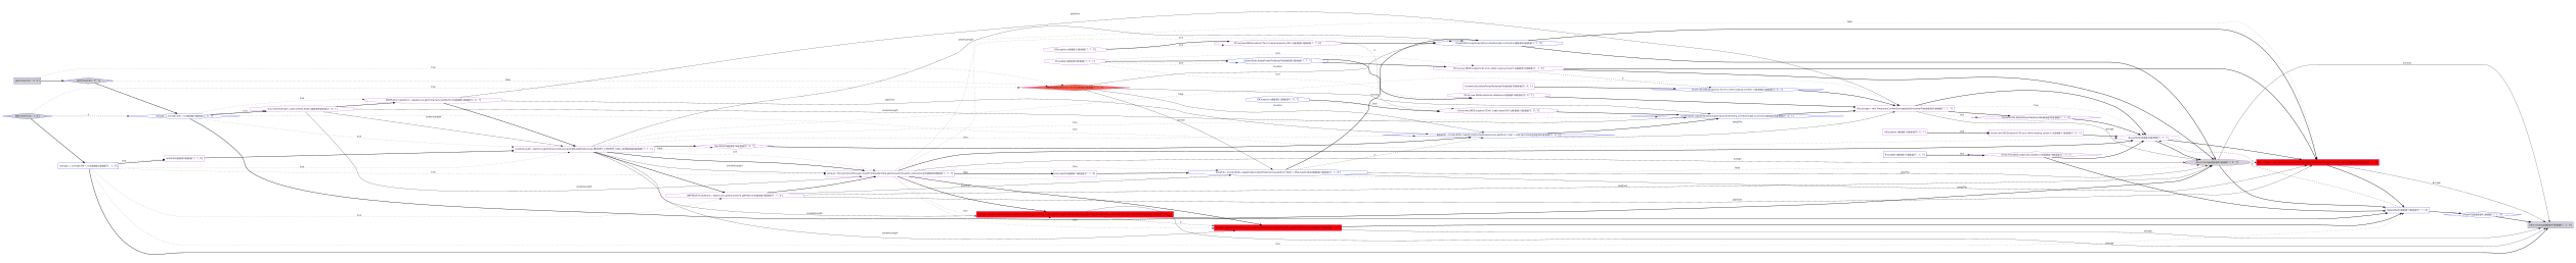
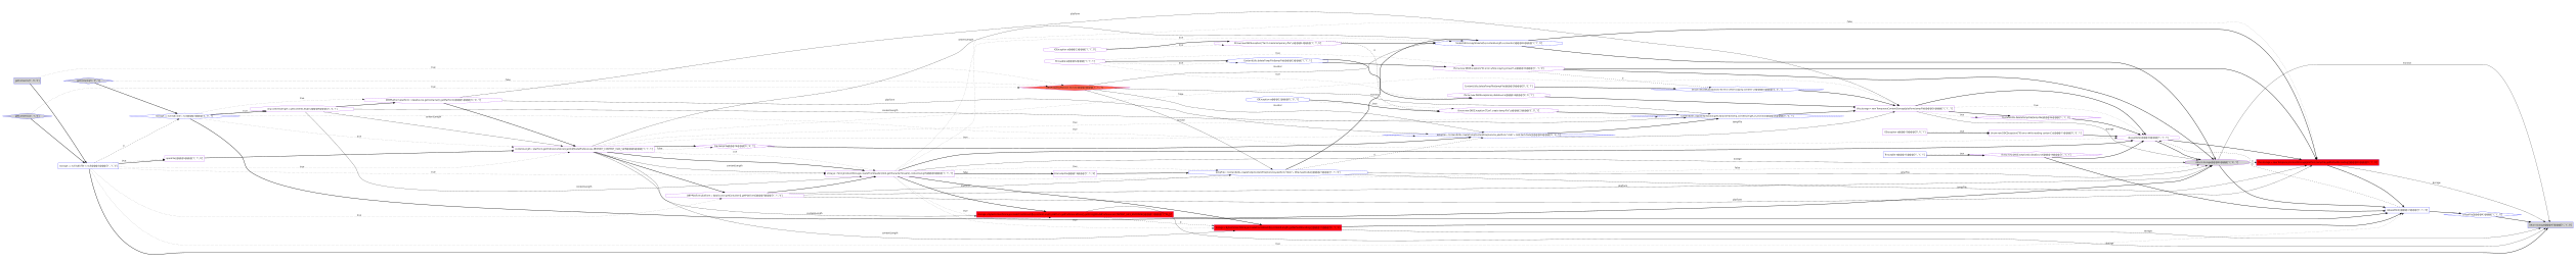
  digraph {
    fontname=Ubuntu
    rankdir=LR
    node [color=purple fillcolor=white fontname=Ubuntu shape=box style=filled]
    edge [fontname=Ubuntu style=bold]
    n1 [label="throw new DBCException(\"IO error while reading content\",e)@@@11@@@['0', '0', '1']"]
    n2 [label="releaseClob()@@@38@@@['1', '1', '1']" shape=octagon]
    n3 [fillcolor=lightgray label="return storage@@@40@@@['1', '0', '1']" shape=octagon]
    n4 [color=blue fillcolor=red label="this.storage = new TemporaryContentStorage(platform,tempFile,getDefaultEncoding())@@@39@@@['0', '1', '0']"]
    n5 [fillcolor=red label="storage = BytesContentStorage.createFromStream(bs,contentLength,getDefaultEncoding())@@@11@@@['0', '1', '0']"]
    n6 [color=blue label="releaseBlob()@@@41@@@['1', '1', '0']"]
    n7 [color=blue fillcolor=lightgray label="return storage@@@47@@@['1', '1', '0']"]
    n8 [color=blue label="{closeFile()}@@@43@@@['1', '1', '0']" shape=diamond]
    n9 [color=blue label="tempFile = ContentUtils.createTempContentFile(monitor,platform,\"clob\" + clob.hashCode())@@@20@@@['0', '0', '1']" shape=diamond]
    n10 [label="this.storage = new TemporaryContentStorage(platform,tempFile)@@@36@@@['1', '1', '1']"]
    n11 [color=blue label="ContentUtils.copyStreams(clob.getCharacterStream(),contentLength,os,monitor)@@@26@@@['0', '0', '1']" shape=diamond]
    n12 [label="ContentUtils.deleteTempFile(tempFile)@@@36@@@['1', '1', '0']" shape=diamond]
    n13 [color=blue label="storage == null && bfile != null@@@3@@@['1', '1', '0']"]
    n14 [label="contentLength < platform.getPreferenceStore().getInt(ModelPreferences.MEMORY_CONTENT_MAX_SIZE)@@@6@@@['1', '1', '1']"]
    n15 [label="openFile()@@@5@@@['1', '1', '0']"]
    n16 [label="DBPPlatform platform = dataSource.getContainer().getPlatform()@@@7@@@['1', '1', '0']" shape=octagon]
    n17 [label="storage = StringContentStorage.createFromReader(clob.getCharacterStream(),contentLength)@@@8@@@['1', '1', '1']"]
    n18 [color=blue label="storage == null && clob != null@@@3@@@['0', '0', '1']" shape=diamond]
    n19 [color=blue label="ContentUtils.copyStreams(bs,contentLength,os,monitor)@@@28@@@['1', '1', '0']" shape=octagon]
    n20 [label="File tempFile@@@18@@@['0', '0', '1']" shape=diamond]
    n21 [fillcolor=red label="storage = BytesContentStorage.createFromStream(bs,contentLength,platform.getPreferenceStore().getString(ModelPreferences.CONTENT_HEX_ENCODING))@@@11@@@['1', '0', '0']"]
    n22 [color=blue label="tempFile = ContentUtils.createTempContentFile(monitor,platform,\"blob\" + bfile.hashCode())@@@21@@@['1', '1', '0']" shape=octagon]
    n23 [label="File tempFile@@@19@@@['1', '1', '0']"]
    n24 [label="long contentLength = getContentLength()@@@4@@@['0', '0', '1']" shape=octagon]
    n25 [label="DBPPlatform platform = dataSource.getContainer().getPlatform()@@@5@@@['0', '0', '1']" shape=octagon]
    n26 [label="throw new DBCException(\"Can't create temp file\",e)@@@23@@@['0', '0', '1']" shape=octagon]
    n27 [color=blue fillcolor=lightgray label="getContents['0', '0', '1']" shape=diamond]
    n28 [fillcolor=tomato label="DBRProgressMonitor monitor@@@2@@@['1', '1', '1']" shape=diamond]
    n29 [color=blue label="throw new DBCException(\"IO error while copying content\",e)@@@30@@@['0', '0', '1']" shape=diamond]
    n30 [label="ContentUtils.deleteTempFile(tempFile)@@@29@@@['0', '0', '1']"]
    n31 [color=blue label="ContentUtils.deleteTempFile(tempFile)@@@33@@@['1', '1', '1']" shape=octagon]
    n32 [label="throw new DBCException(\"IO error while copying stream\",e)@@@33@@@['1', '1', '0']" shape=octagon]
    n33 [label="throw new DBCException(e,dataSource)@@@34@@@['0', '0', '1']" shape=octagon]
    n34 [label="IOException e@@@10@@@['0', '0', '1']"]
    n35 [color=blue fillcolor=lightgray label="getContents['0', '1', '0']" shape=diamond]
    n36 [label="Throwable e@@@32@@@['1', '1', '1']" shape=octagon]
    n37 [color=blue label="IOException e@@@22@@@['0', '0', '1']" shape=octagon]
    n38 [label="throw new DBCException(e,dataSource)@@@14@@@['1', '1', '1']" shape=diamond]
    n39 [color=blue label="Throwable e@@@13@@@['1', '1', '1']"]
    n40 [label="throw new DBCException(\"Can't create temporary file\",e)@@@24@@@['1', '1', '0']" shape=octagon]
    n41 [label="IOException e@@@23@@@['1', '1', '0']" shape=octagon]
    n42 [color=blue fillcolor=lightgray label="getContents['1', '0', '0']"]
    n1 -> n2
    n2 -> n3
    n2 -> n4
    n3 -> n4 [label=0 style=dashed]
    n3 -> n6
    n3 -> n7 [label=monitor style=solid]
    n4 -> n6
    n4 -> n7 [label=storage style=solid]
    n5 -> n6
    n5 -> n7 [label=storage style=solid]
    n6 -> n2 [label=0 style=dashed]
    n6 -> n8
    n8 -> n7
    n9 -> n10 [label=tempFile style=solid]
    n9 -> n11
    n10 -> n2
    n10 -> n2 [label=true style=dotted]
    n10 -> n3 [label=storage style=solid]
    n10 -> n12
    n10 -> n12 [label=true style=dotted]
    n11 -> n10
    n12 -> n2
    n13 -> n6 [label=true style=dotted]
    n13 -> n7
    n13 -> n14 [label=true style=dotted]
    n13 -> n15
    n13 -> n15 [label=true style=dotted]
    n13 -> n16 [label=true style=dotted]
    n13 -> n17 [label=true style=dotted]
-   n35 -> n18 [label=0 style=dashed]
+   n13 -> n18 [label=0 style=dashed]
    n14 -> n5 [label=contentLength style=solid]
    n14 -> n9 [label=true style=dotted]
    n14 -> n10 [label=false style=dotted]
    n14 -> n11 [label=true style=dotted]
    n14 -> n16
    n14 -> n17 [label=contentLength style=solid]
    n14 -> n17
    n14 -> n17 [label=true style=dotted]
    n14 -> n19 [label=contentLength style=solid]
    n14 -> n20
    n14 -> n20 [label=false style=dotted]
    n14 -> n21 [label=contentLength style=solid]
    n15 -> n14
    n16 -> n3 [label=platform style=solid]
    n16 -> n4 [label=platform style=solid]
    n16 -> n17
    n16 -> n22 [label=platform style=solid]
    n17 -> n2
    n17 -> n3 [label=storage style=solid]
    n17 -> n3 [label=false style=dotted]
    n17 -> n4 [label=false style=dotted]
    n17 -> n5 [label=true style=dotted]
    n17 -> n5
    n17 -> n19 [label=true style=dotted]
    n17 -> n21 [label=true style=dotted]
    n17 -> n21
    n17 -> n22 [label=true style=dotted]
    n17 -> n23
    n17 -> n23 [label=false style=dotted]
    n18 -> n2 [label=true style=dotted]
    n18 -> n3
    n18 -> n14 [label=true style=dotted]
    n18 -> n24 [label=true style=dotted]
    n18 -> n24
    n18 -> n25 [label=true style=dotted]
    n19 -> n3
    n19 -> n4
    n20 -> n9
    n21 -> n5 [label=0 style=dashed]
    n21 -> n6
    n21 -> n7 [label=storage style=solid]
    n22 -> n3 [label=tempFile style=solid]
    n22 -> n4 [label=tempFile style=solid]
    n22 -> n9 [label=0 style=dashed]
    n22 -> n19
    n23 -> n22
    n24 -> n11 [label=contentLength style=solid]
    n24 -> n14 [label=contentLength style=solid]
    n24 -> n17 [label=contentLength style=solid]
    n24 -> n25
    n25 -> n9 [label=platform style=solid]
    n25 -> n10 [label=platform style=solid]
    n25 -> n14
    n26 -> n11
    n27 -> n18
    n27 -> n28 [label=false style=dotted]
    n28 -> n9 [label=monitor style=solid]
    n28 -> n11 [label=monitor style=solid]
    n28 -> n19 [label=monitor style=solid]
    n28 -> n22 [label=monitor style=solid]
    n29 -> n10
    n30 -> n29
    n31 -> n32
    n31 -> n33
    n32 -> n3
    n32 -> n4
    n32 -> n29 [label=0 style=dashed]
    n33 -> n10
    n34 -> n1 [label=true style=dotted]
    n34 -> n1
    n35 -> n13
    n35 -> n28 [label=true style=dotted]
    n36 -> n31
    n36 -> n31 [label=true style=dotted]
    n36 -> n32 [label=true style=dotted]
    n36 -> n33 [label=true style=dotted]
    n37 -> n26 [label=true style=dotted]
    n37 -> n26
    n38 -> n2
    n38 -> n6
    n39 -> n38 [label=true style=dotted]
    n39 -> n38
    n40 -> n19
    n40 -> n26 [label=0 style=dashed]
    n41 -> n40 [label=true style=dotted]
    n41 -> n40
-   n42 -> n27
+   n42 -> n13
    n42 -> n28 [label=true style=dotted]
  }
